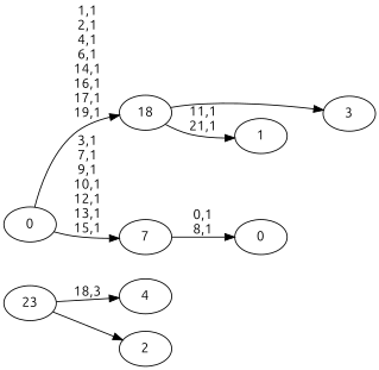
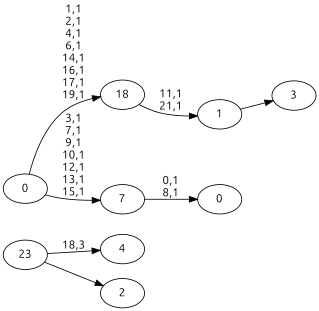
  digraph {
    fontname=Ubuntu
    rankdir=LR
    node [fontname=Ubuntu]
    edge [fontname=Ubuntu]
    n1 [label=4]
    n2 [label=3]
    n3 [label=2]
    23
    n5 [label=1]
    18
    n7 [label=0]
    7
    0
    23 -> n1 [label="18,3"]
    23 -> n3
-   18 -> n2
+   n5 -> n2
    18 -> n5 [label="11,1\n21,1"]
    7 -> n7 [label="0,1\n8,1"]
    0 -> 18 [label="1,1\n2,1\n4,1\n6,1\n14,1\n16,1\n17,1\n19,1"]
    0 -> 7 [label="3,1\n7,1\n9,1\n10,1\n12,1\n13,1\n15,1"]
  }
